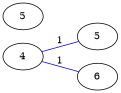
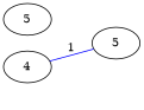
  graph {
    rankdir=LR
    edge [color=blue]
    n1 [label=4]
    n2 [label=5]
-   n3 [label=6]
    n4 [label=5]
    n1 -- n2 [label=1]
-   n1 -- n3 [label=1]
  }
